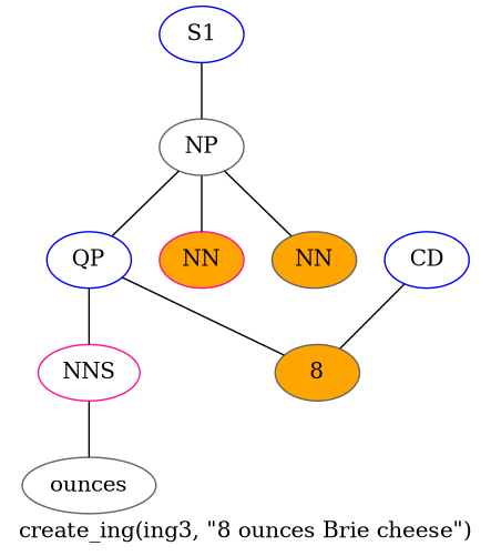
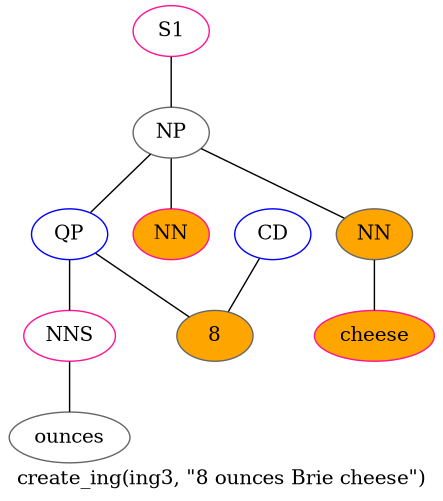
  graph {
    label="create_ing(ing3, \"8 ounces Brie cheese\")"
    node [color=deeppink fillcolor=white style=filled]
-   n1 [color=blue label=S1]
+   n1 [label=S1]
    n2 [color=gray40 label=NP]
    n3 [color=blue label=QP]
    n4 [fillcolor=orange label=NN]
    n5 [color=gray40 fillcolor=orange label=NN]
    n6 [label=NNS]
    n7 [color=gray40 fillcolor=orange label=8]
+   n8 [fillcolor=orange label=cheese]
    n9 [color=blue label=CD]
    n10 [color=gray40 label=ounces]
    n1 -- n2
    n2 -- n3
    n2 -- n4
    n2 -- n5
    n3 -- n6
    n3 -- n7
+   n5 -- n8
    n6 -- n10
    n9 -- n7
  }
